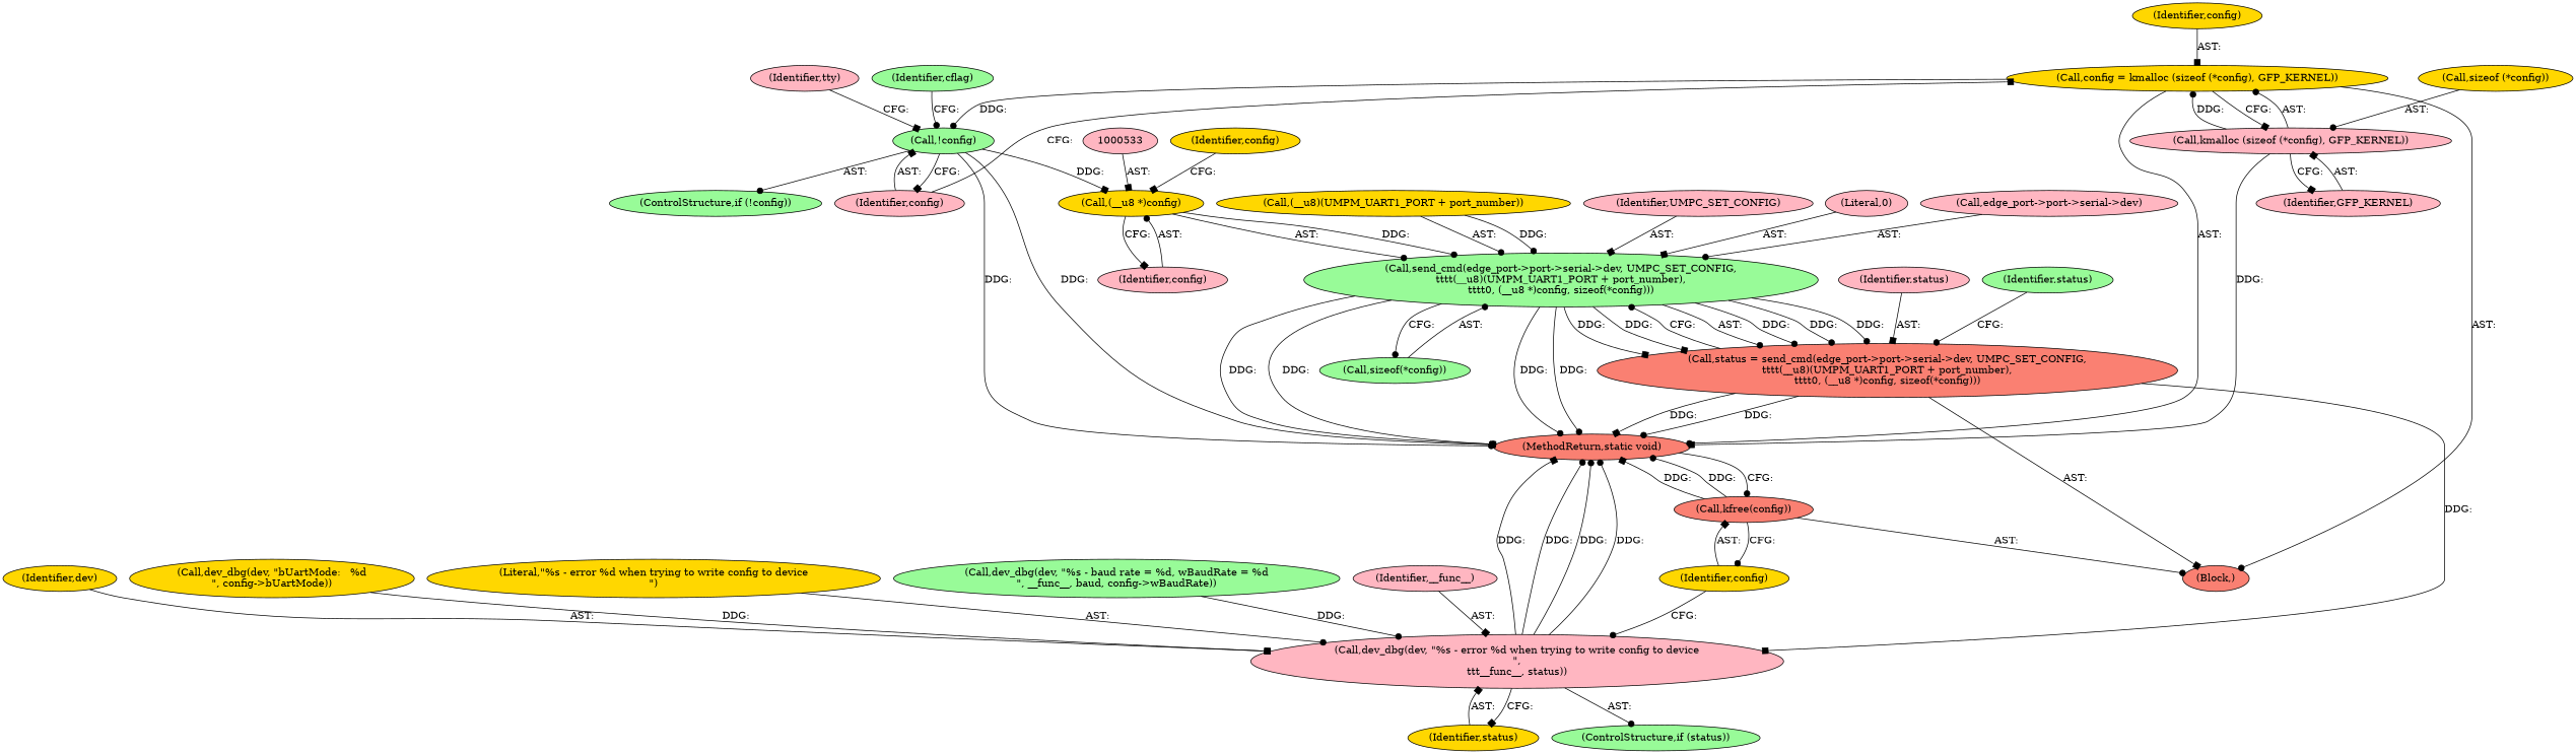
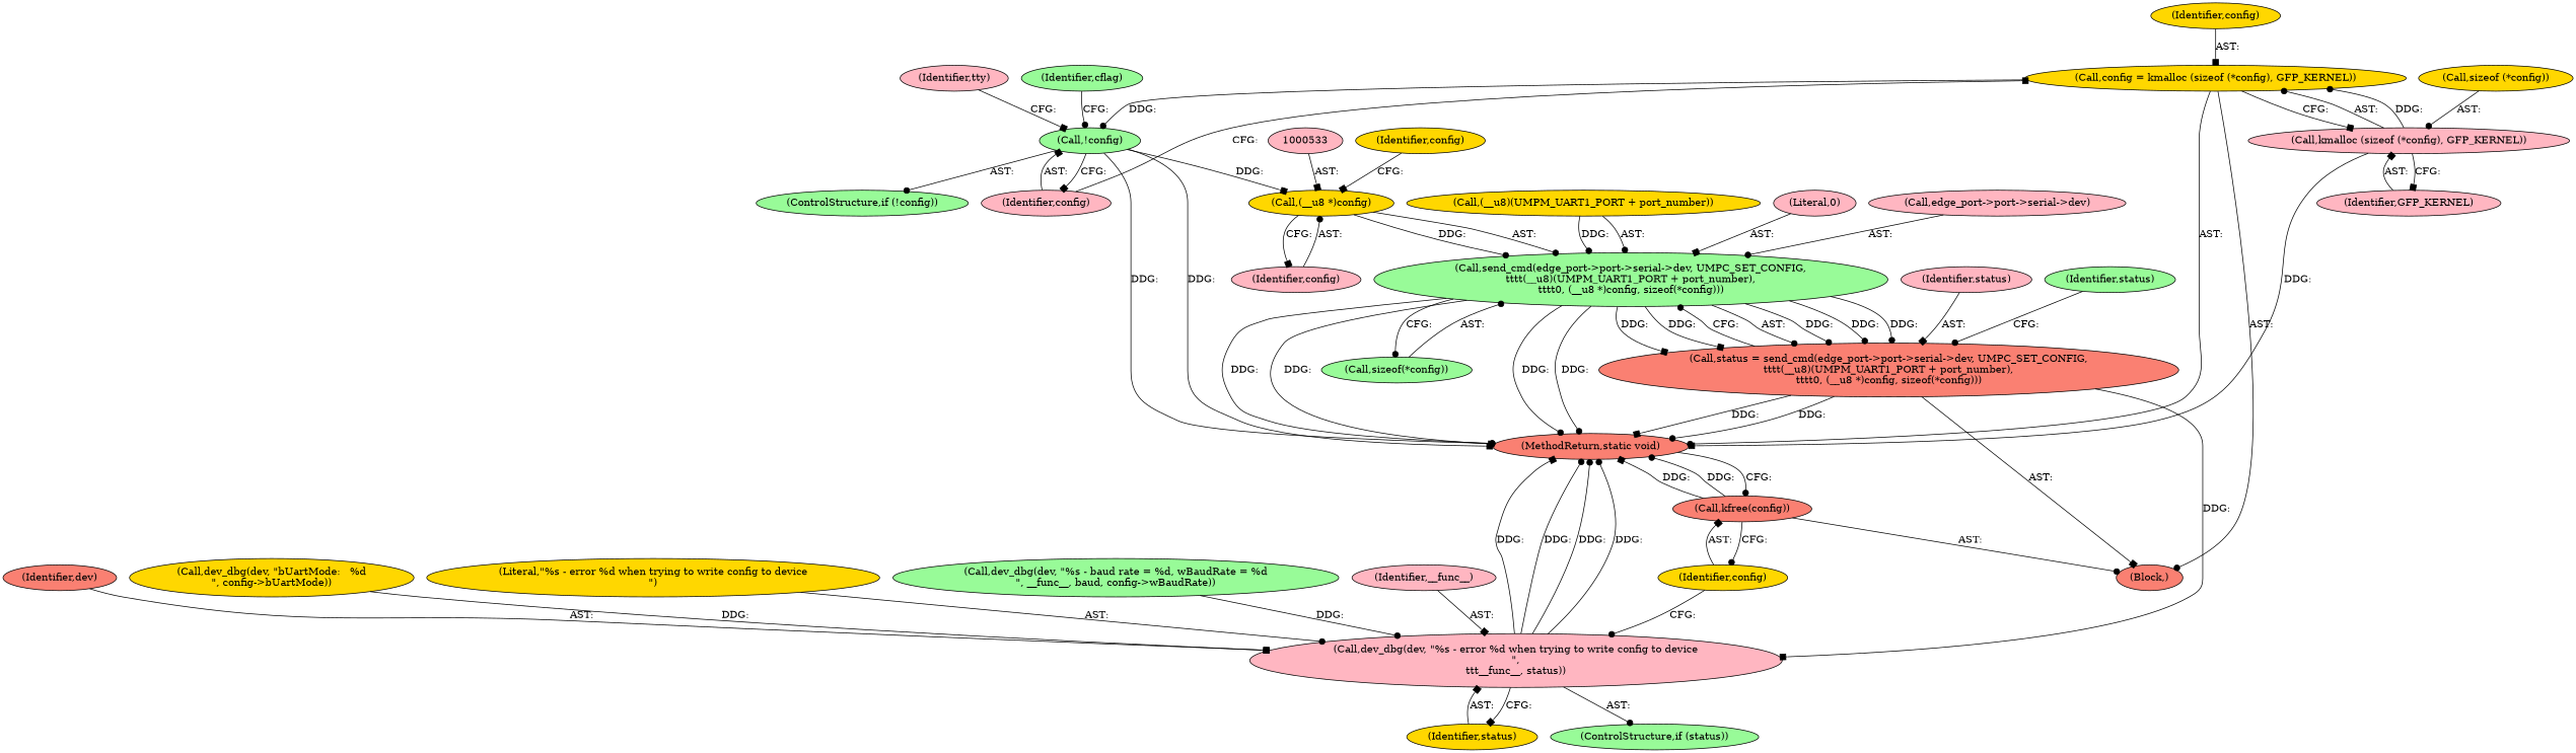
  digraph {
    node [fillcolor=lightpink style=filled]
    edge [arrowhead=dot]
    n1 [fillcolor=gold label="(Call,config = kmalloc (sizeof (*config), GFP_KERNEL))"]
    n2 [label="(Call,kmalloc (sizeof (*config), GFP_KERNEL))"]
    n3 [fillcolor=palegreen label="(Call,!config)"]
    n4 [fillcolor=salmon label="(Block,)"]
    n5 [fillcolor=salmon label="(MethodReturn,static void)"]
    n6 [label="(Identifier,GFP_KERNEL)"]
    n7 [fillcolor=gold label="(Call,(__u8 *)config)"]
    n8 [fillcolor=palegreen label="(ControlStructure,if (!config))"]
    n9 [label="(Identifier,config)"]
    n10 [fillcolor=salmon label="(Call,kfree(config))"]
    n11 [fillcolor=palegreen label="(Call,send_cmd(edge_port->port->serial->dev, UMPC_SET_CONFIG,\n\t\t\t\t(__u8)(UMPM_UART1_PORT + port_number),\n\t\t\t\t0, (__u8 *)config, sizeof(*config)))"]
    n12 [label="(Identifier,config)"]
    n13 [fillcolor=salmon label="(Call,status = send_cmd(edge_port->port->serial->dev, UMPC_SET_CONFIG,\n\t\t\t\t(__u8)(UMPM_UART1_PORT + port_number),\n\t\t\t\t0, (__u8 *)config, sizeof(*config)))"]
    n14 [fillcolor=palegreen label="(Call,sizeof(*config))"]
    n15 [fillcolor=gold label="(Identifier,config)"]
    n16 [label="(Call,dev_dbg(dev, \"%s - error %d when trying to write config to device\n\",\n\t\t\t__func__, status))"]
    n17 [fillcolor=gold label="(Identifier,status)"]
    n18 [fillcolor=palegreen label="(ControlStructure,if (status))"]
    n19 [fillcolor=gold label="(Call,(__u8)(UMPM_UART1_PORT + port_number))"]
-   n20 [fillcolor=gold label="(Identifier,dev)"]
+   n20 [fillcolor=salmon label="(Identifier,dev)"]
    n21 [fillcolor=gold label="(Identifier,config)"]
    n22 [fillcolor=gold label="(Call,dev_dbg(dev, \"bUartMode:   %d\n\", config->bUartMode))"]
    n23 [fillcolor=gold label="(Literal,\"%s - error %d when trying to write config to device\n\")"]
-   n24 [label="(Identifier,UMPC_SET_CONFIG)"]
    n25 [fillcolor=palegreen label="(Identifier,cflag)"]
    n26 [fillcolor=gold label="(Identifier,config)"]
    n27 [label="(Literal,0)"]
    n28 [fillcolor=gold label="(Call,sizeof (*config))"]
    n29 [label="(Identifier,status)"]
    n30 [label="(Call,edge_port->port->serial->dev)"]
    n31 [label="(Identifier,tty)"]
    n32 [fillcolor=palegreen label="(Identifier,status)"]
    n33 [fillcolor=palegreen label="(Call,dev_dbg(dev, \"%s - baud rate = %d, wBaudRate = %d\n\", __func__, baud, config->wBaudRate))"]
    n34 [label="(Identifier,__func__)"]
    1000533
    n1 -> n2 [arrowhead=box label="CFG: "]
    n1 -> n3 [label="DDG: "]
    n1 -> n4 [label="AST: "]
    n1 -> n5 [label="AST: "]
    n2 -> n1 [label="AST: "]
    n2 -> n1 [label="DDG: "]
    n2 -> n5 [arrowhead=box label="DDG: "]
    n2 -> n6 [arrowhead=box label="CFG: "]
    n3 -> n5 [label="DDG: "]
    n3 -> n5 [arrowhead=box label="DDG: "]
    n3 -> n7 [arrowhead=box label="DDG: "]
    n3 -> n8 [label="AST: "]
    n3 -> n9 [arrowhead=box label="CFG: "]
    n5 -> n10 [label="CFG: "]
    n6 -> n2 [arrowhead=box label="AST: "]
    n7 -> n11 [label="AST: "]
    n7 -> n11 [label="DDG: "]
    n7 -> n12 [arrowhead=box label="CFG: "]
    n9 -> n1 [arrowhead=box label="CFG: "]
    n9 -> n3 [arrowhead=box label="AST: "]
    n10 -> n4 [label="AST: "]
    n10 -> n5 [arrowhead=box label="DDG: "]
    n10 -> n5 [label="DDG: "]
    n10 -> n15 [label="CFG: "]
    n11 -> n5 [label="DDG: "]
    n11 -> n5 [label="DDG: "]
    n11 -> n5 [arrowhead=box label="DDG: "]
    n11 -> n5 [label="DDG: "]
    n11 -> n13 [label="AST: "]
    n11 -> n13 [label="DDG: "]
    n11 -> n13 [label="DDG: "]
    n11 -> n13 [label="DDG: "]
    n11 -> n13 [arrowhead=box label="DDG: "]
    n11 -> n13 [arrowhead=box label="DDG: "]
    n11 -> n14 [label="CFG: "]
    n12 -> n7 [label="AST: "]
    n13 -> n4 [arrowhead=box label="AST: "]
    n13 -> n5 [label="DDG: "]
    n13 -> n5 [arrowhead=box label="DDG: "]
    n13 -> n11 [label="CFG: "]
    n13 -> n16 [arrowhead=box label="DDG: "]
    n14 -> n11 [label="AST: "]
    n15 -> n10 [arrowhead=box label="AST: "]
    n15 -> n16 [label="CFG: "]
    n16 -> n5 [arrowhead=box label="DDG: "]
    n16 -> n5 [label="DDG: "]
    n16 -> n5 [label="DDG: "]
    n16 -> n5 [label="DDG: "]
    n16 -> n17 [arrowhead=box label="CFG: "]
    n16 -> n18 [label="AST: "]
    n17 -> n16 [arrowhead=box label="AST: "]
    n19 -> n11 [label="AST: "]
    n19 -> n11 [label="DDG: "]
    n20 -> n16 [arrowhead=box label="AST: "]
    n21 -> n1 [arrowhead=box label="AST: "]
    n22 -> n16 [arrowhead=box label="DDG: "]
    n23 -> n16 [label="AST: "]
-   n24 -> n11 [arrowhead=box label="AST: "]
    n25 -> n3 [label="CFG: "]
    n26 -> n7 [arrowhead=box label="CFG: "]
    n27 -> n11 [arrowhead=box label="AST: "]
    n28 -> n2 [label="AST: "]
    n29 -> n13 [arrowhead=box label="AST: "]
    n30 -> n11 [label="AST: "]
    n31 -> n3 [arrowhead=box label="CFG: "]
    n32 -> n13 [label="CFG: "]
    n33 -> n16 [label="DDG: "]
    n34 -> n16 [arrowhead=box label="AST: "]
    1000533 -> n7 [arrowhead=box label="AST: "]
  }
